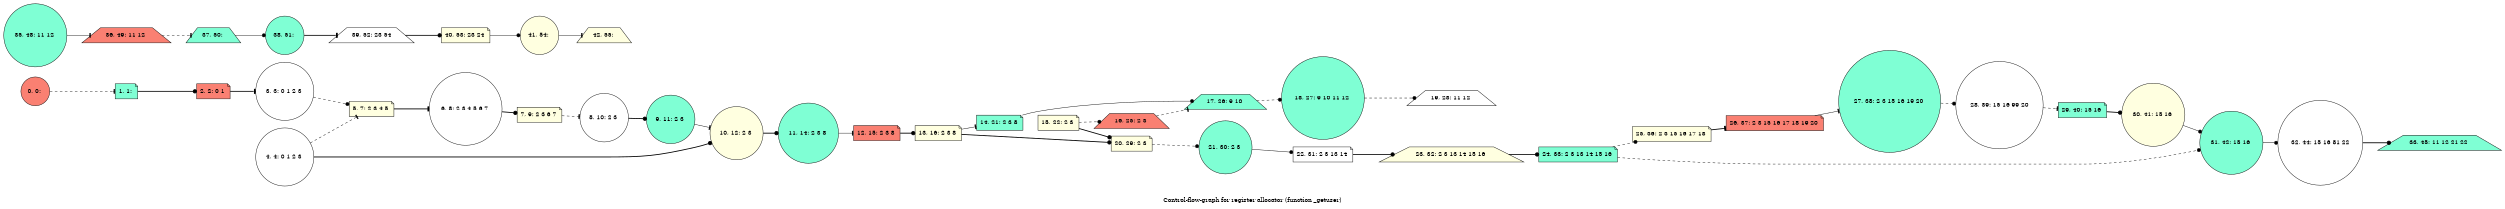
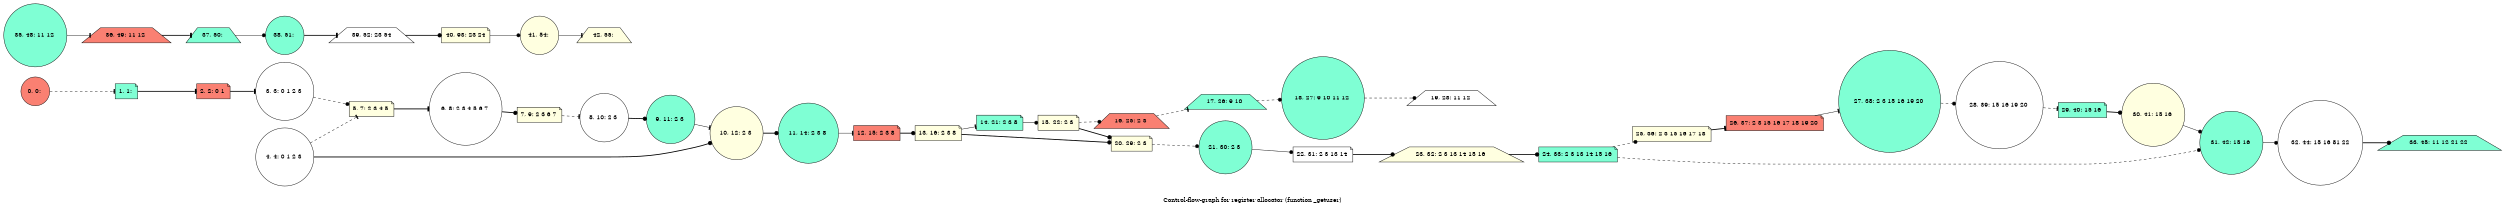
  digraph {
    label="Control-flow-graph for register allocator (function _getuser)"
    rankdir=LR
    node [fillcolor=aquamarine shape=circle style=filled]
    edge [arrowhead=dot style=bold]
    n1 [fillcolor=salmon label="0, 0: "]
    n2 [label="1, 1: " shape=note]
    n3 [fillcolor=salmon label="2, 2: 0 1 " shape=note]
    n4 [fillcolor=white label="3, 3: 0 1 2 3 "]
    n5 [fillcolor=lightyellow label="5, 7: 2 3 4 5 " shape=note]
    n6 [fillcolor=white label="4, 4: 0 1 2 3 "]
    n7 [fillcolor=lightyellow label="10, 12: 2 3 "]
    n8 [fillcolor=white label="6, 8: 2 3 4 5 6 7 "]
    n9 [label="11, 14: 2 3 8 "]
    n10 [fillcolor=lightyellow label="7, 9: 2 3 6 7 " shape=note]
    n11 [fillcolor=white label="8, 10: 2 3 "]
    n12 [label="9, 11: 2 3 "]
    n13 [fillcolor=salmon label="12, 15: 2 3 8 " shape=note]
    n14 [fillcolor=lightyellow label="13, 16: 2 3 8 " shape=note]
    n15 [label="14, 21: 2 3 8 " shape=note]
    n16 [fillcolor=lightyellow label="20, 29: 2 3 " shape=note]
    n17 [fillcolor=lightyellow label="15, 22: 2 3 " shape=note]
    n18 [label="21, 30: 2 3 "]
    n19 [fillcolor=salmon label="16, 25: 2 3 " shape=trapezium]
    n20 [label="17, 26: 9 10 " shape=trapezium]
    n21 [label="18, 27: 9 10 11 12 "]
    n22 [fillcolor=white label="19, 28: 11 12 " shape=trapezium]
    n23 [fillcolor=white label="22, 31: 2 3 13 14 " shape=note]
    n24 [fillcolor=lightyellow label="23, 32: 2 3 13 14 15 16 " shape=trapezium]
    n25 [label="24, 33: 2 3 13 14 15 16 " shape=note]
    n26 [fillcolor=lightyellow label="25, 36: 2 3 15 16 17 18 " shape=note]
    n27 [label="31, 42: 15 16 "]
    n28 [fillcolor=salmon label="26, 37: 2 3 15 16 17 18 19 20 " shape=note]
    n29 [fillcolor=white label="32, 44: 15 16 81 22"]
    n30 [label="27, 38: 2 3 15 16 19 20 "]
-   n31 [fillcolor=white label="28, 39: 15 16 99 20"]
+   n31 [fillcolor=white label="28, 39: 15 16 19 20 "]
    n32 [label="29, 40: 15 16 " shape=note]
    n33 [fillcolor=lightyellow label="30, 41: 15 16 "]
    n34 [label="33, 45: 11 12 21 22 " shape=trapezium]
    n35 [label="35, 48: 11 12 "]
    n36 [fillcolor=salmon label="36, 49: 11 12 " shape=trapezium]
    n37 [label="37, 50: " shape=trapezium]
    n38 [label="38, 51: "]
    n39 [fillcolor=white label="39, 52: 23 54" shape=trapezium]
-   n40 [fillcolor=lightyellow label="40, 53: 23 24 " shape=note]
+   n40 [fillcolor=lightyellow label="40, 93: 23 24" shape=note]
    n41 [fillcolor=lightyellow label="41, 54: "]
    n42 [fillcolor=lightyellow label="42, 55: " shape=trapezium]
    n1 -> n2 [arrowhead=tee style=dashed]
-   n2 -> n3
+   n2 -> n3 [arrowhead=tee]
    n3 -> n4 [arrowhead=tee]
    n4 -> n5 [style=dashed]
    n5 -> n8 [arrowhead=tee]
    n6 -> n5 [arrowhead=tee style=dashed]
    n6 -> n7
    n7 -> n9
    n8 -> n10
    n9 -> n13 [arrowhead=tee style=solid]
    n10 -> n11 [arrowhead=tee style=dashed]
    n11 -> n12
    n12 -> n7 [arrowhead=tee style=solid]
    n13 -> n14
    n14 -> n15 [arrowhead=tee style=solid]
    n14 -> n16
-   n15 -> n20 [style=solid]
+   n15 -> n17 [style=solid]
    n16 -> n18 [style=dashed]
    n17 -> n16
    n17 -> n19 [style=dashed]
    n18 -> n23 [style=solid]
    n19 -> n20 [arrowhead=tee style=dashed]
    n20 -> n21 [style=dashed]
    n21 -> n22 [style=dashed]
    n23 -> n24
    n24 -> n25
    n25 -> n26 [style=dashed]
    n25 -> n27 [style=dashed]
    n26 -> n28 [arrowhead=tee]
    n27 -> n29 [style=solid]
    n28 -> n30 [arrowhead=tee style=solid]
    n29 -> n34
    n30 -> n31 [style=dashed]
    n31 -> n32 [arrowhead=tee style=dashed]
    n32 -> n33
    n33 -> n27 [style=solid]
    n35 -> n36 [arrowhead=tee style=solid]
-   n36 -> n37 [arrowhead=tee style=dashed]
+   n36 -> n37 [arrowhead=tee]
    n37 -> n38 [style=solid]
    n38 -> n39 [arrowhead=tee]
    n39 -> n40
    n40 -> n41 [style=solid]
    n41 -> n42 [arrowhead=tee style=solid]
  }
